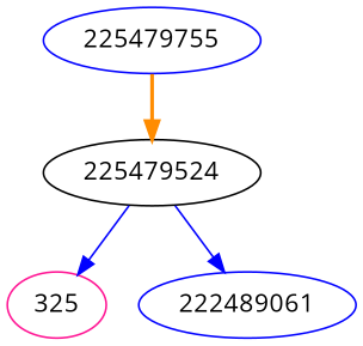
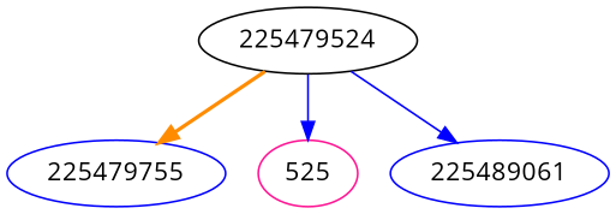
  strict digraph {
    fontname="Open Sans"
    node [color=blue fontname="Open Sans"]
    edge [color=blue fontname="Open Sans" style=solid]
    225479524 [color=black]
    225479755
-   525 [color=deeppink label=325]
-   225489061 [label=222489061]
-   225479755 -> 225479524 [color=darkorange style=bold]
+   525 [color=deeppink]
+   225489061
+   225479524 -> 225479755 [color=darkorange style=bold]
    225479524 -> 525
    225479524 -> 225489061
  }
